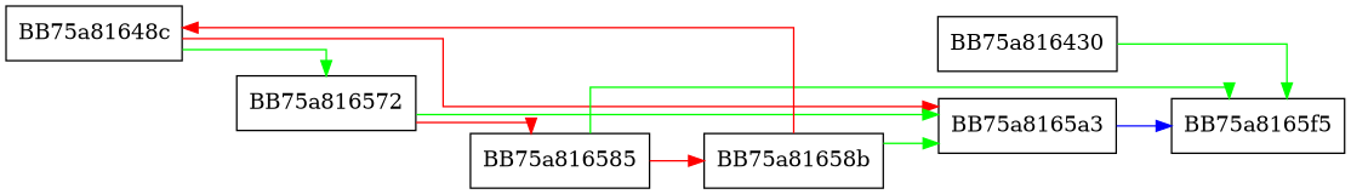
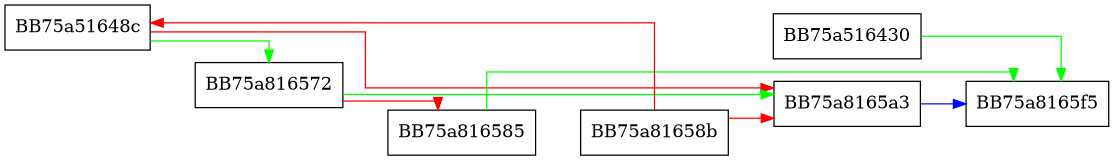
  digraph {
    rankdir=LR
    splines=ortho
    node [shape=box]
    edge [color=red]
-   BB75a816430
+   BB75a816430 [label=BB75a516430]
    BB75a8165f5
-   BB75a81648c
+   BB75a81648c [label=BB75a51648c]
    BB75a8165a3
    BB75a816572
    BB75a816585
    BB75a81658b
    BB75a816430 -> BB75a8165f5 [color=green]
    BB75a81648c -> BB75a8165a3
    BB75a81648c -> BB75a816572 [color=green]
    BB75a8165a3 -> BB75a8165f5 [color=blue]
    BB75a816572 -> BB75a8165a3 [color=green]
    BB75a816572 -> BB75a816585
    BB75a816585 -> BB75a8165f5 [color=green]
-   BB75a816585 -> BB75a81658b
    BB75a81658b -> BB75a81648c
-   BB75a81658b -> BB75a8165a3 [color=green]
+   BB75a81658b -> BB75a8165a3
  }
